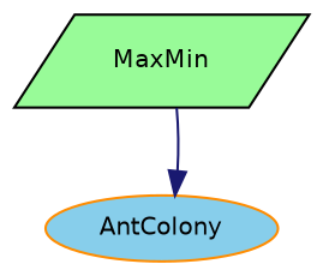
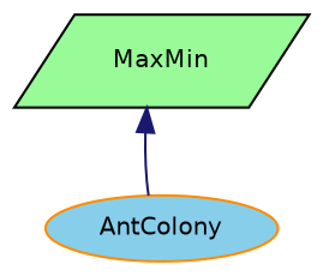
  digraph {
    node [fontname=Helvetica fontsize=10 style=filled]
    n1 [color=black fillcolor=palegreen fontcolor=black height=0.2 label=MaxMin shape=parallelogram width=0.4]
    n2 [color=darkorange fillcolor=skyblue height=0.2 label=AntColony shape=ellipse width=0.4]
-   n2 -> n1 [color=midnightblue dir=back fontname=Helvetica fontsize=10 labelfontname=Helvetica labelfontsize=10 style=solid]
+   n1 -> n2 [color=midnightblue dir=back fontname=Helvetica fontsize=10 labelfontname=Helvetica labelfontsize=10 style=solid]
  }
